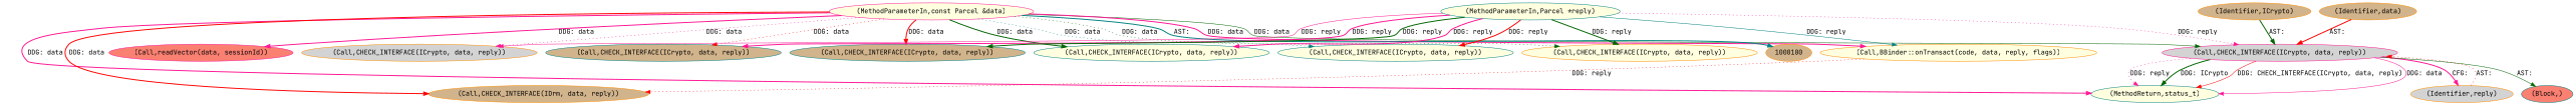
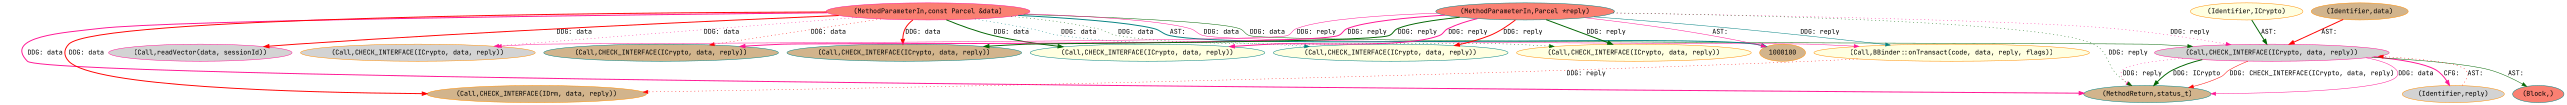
  digraph {
    fontname="JetBrains Mono"
    node [color=darkorange fillcolor=tan fontname="JetBrains Mono" style=filled]
    edge [color=deeppink fontname="JetBrains Mono" style=bold]
    n1 [color=deeppink fillcolor=lightgrey label="(Call,CHECK_INTERFACE(ICrypto, data, reply))"]
-   n2 [color=teal fillcolor=lightyellow label="(MethodReturn,status_t)"]
+   n2 [color=teal label="(MethodReturn,status_t)"]
    n3 [fillcolor=lightgrey label="(Identifier,reply)"]
    n4 [color=teal fillcolor=salmon label="(Block,)"]
-   n5 [color=deeppink fillcolor=lightyellow label="(MethodParameterIn,const Parcel &data)"]
+   n5 [color=deeppink fillcolor=salmon label="(MethodParameterIn,const Parcel &data)"]
    n6 [label="(Call,CHECK_INTERFACE(IDrm, data, reply))"]
    n7 [fillcolor=lightyellow label="(Call,CHECK_INTERFACE(ICrypto, data, reply))"]
    n8 [fillcolor=lightgrey label="(Call,CHECK_INTERFACE(ICrypto, data, reply))"]
    n9 [color=teal fillcolor=lightyellow label="(Call,CHECK_INTERFACE(ICrypto, data, reply))"]
    n10 [color=teal label="(Call,CHECK_INTERFACE(ICrypto, data, reply))"]
    n11 [color=teal fillcolor=lightyellow label="(Call,CHECK_INTERFACE(ICrypto, data, reply))"]
-   n12 [color=deeppink fillcolor=salmon label="(Call,readVector(data, sessionId))"]
+   n12 [color=deeppink fillcolor=lightgrey label="(Call,readVector(data, sessionId))"]
    n13 [fillcolor=lightyellow label="(Call,BBinder::onTransact(code, data, reply, flags))"]
    n14 [color=teal label="(Call,CHECK_INTERFACE(ICrypto, data, reply))"]
    1000100
-   n16 [color=teal fillcolor=lightyellow label="(MethodParameterIn,Parcel *reply)"]
-   n17 [label="(Identifier,ICrypto)"]
+   n16 [color=teal fillcolor=salmon label="(MethodParameterIn,Parcel *reply)"]
+   n17 [fillcolor=lightyellow label="(Identifier,ICrypto)"]
    n18 [label="(Identifier,data)"]
    n1 -> n2 [label="DDG: data" style=solid]
    n1 -> n2 [label="DDG: reply" style=dotted]
    n1 -> n2 [color=darkgreen label="DDG: ICrypto"]
    n1 -> n2 [color=red label="DDG: CHECK_INTERFACE(ICrypto, data, reply)" style=solid]
    n1 -> n3 [label="CFG: "]
    n1 -> n4 [color=darkgreen label="AST: " style=solid]
    n3 -> n1 [color=red label="AST: " style=dotted]
    n5 -> n1 [color=darkgreen label="DDG: data" style=solid]
    n5 -> n2 [label="DDG: data"]
    n5 -> n6 [color=red label="DDG: data"]
    n5 -> n7 [color=darkgreen label="DDG: data" style=dotted]
    n5 -> n8 [label="DDG: data" style=dotted]
    n5 -> n9 [color=darkgreen label="DDG: data"]
    n5 -> n10 [color=red label="DDG: data" style=dotted]
    n5 -> n11 [color=teal label="DDG: data" style=dotted]
-   n5 -> n12 [label="DDG: data"]
-   n5 -> n13 [label="DDG: data"]
+   n5 -> n12 [color=red label="DDG: data"]
+   n5 -> n13 [label="DDG: data" style=solid]
    n5 -> n14 [color=red label="DDG: data"]
    n5 -> 1000100 [color=teal label="AST: "]
    n13 -> n6 [color=red label="DDG: reply" style=dotted]
    n16 -> n1 [label="DDG: reply" style=dotted]
+   n16 -> n2 [color=darkgreen label="DDG: reply" style=dotted]
    n16 -> n7 [color=darkgreen label="DDG: reply"]
    n16 -> n8 [label="DDG: reply" style=solid]
    n16 -> n9 [label="DDG: reply"]
    n16 -> n10 [label="DDG: reply"]
    n16 -> n11 [color=red label="DDG: reply"]
    n16 -> n13 [color=teal label="DDG: reply" style=solid]
    n16 -> n14 [color=darkgreen label="DDG: reply"]
+   n16 -> 1000100 [label="AST: " style=solid]
    n17 -> n1 [color=darkgreen label="AST: "]
    n18 -> n1 [color=red label="AST: "]
  }
